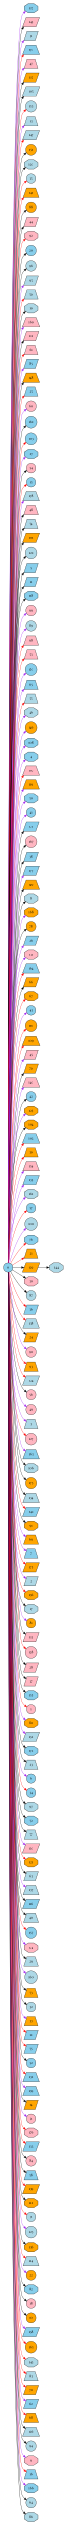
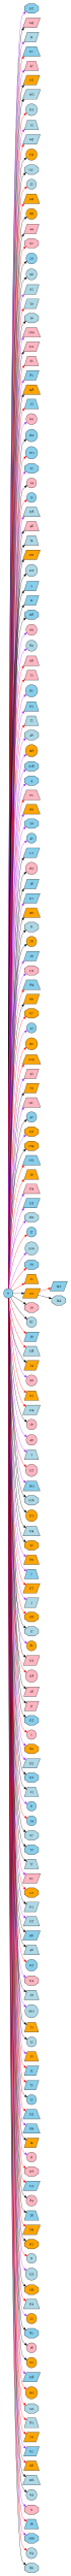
  digraph {
    fontname="Playfair Display"
    rankdir=LR
    node [fillcolor=skyblue fontname="Playfair Display" shape=circle style=filled]
    edge [color=black fontname="Playfair Display"]
    n1 [label="117\n" shape=octagon]
    0
    n3 [fillcolor=lightpink label="145\n" shape=parallelogram]
    n4 [fillcolor=lightblue label="31\n" shape=parallelogram]
    n5 [label="170\n" shape=trapezium]
    n6 [fillcolor=lightpink label="47\n" shape=trapezium]
    n7 [fillcolor=orange label="115\n" shape=parallelogram]
    n8 [fillcolor=lightblue label="105\n" shape=parallelogram]
    n9 [fillcolor=lightblue label="153\n"]
    n10 [fillcolor=lightblue label="13\n" shape=trapezium]
    n11 [fillcolor=lightblue label="147\n" shape=parallelogram]
    n12 [fillcolor=orange label="151\n"]
    n13 [fillcolor=lightblue label="120\n" shape=octagon]
    n14 [fillcolor=lightblue label="35\n"]
    n15 [fillcolor=orange label="141\n" shape=trapezium]
    n16 [fillcolor=orange label="88\n"]
    n17 [fillcolor=lightpink label="44\n" shape=parallelogram]
    n18 [fillcolor=lightpink label="92\n" shape=octagon]
    n19 [label="20\n"]
    n20 [fillcolor=lightblue label="96\n"]
    n21 [fillcolor=lightblue label="95\n" shape=parallelogram]
-   n22 [fillcolor=lightblue label="59\n" shape=trapezium]
+   n22 [fillcolor=lightblue label="59\n" shape=parallelogram]
    n23 [fillcolor=lightblue label="19\n" shape=octagon]
    n24 [fillcolor=lightpink label="169\n" shape=trapezium]
    n25 [fillcolor=lightpink label="111\n" shape=parallelogram]
    n26 [fillcolor=lightpink label="61\n" shape=trapezium]
    n27 [label="85\n" shape=parallelogram]
    n28 [fillcolor=orange label="148\n" shape=trapezium]
    n29 [label="25\n" shape=trapezium]
    n30 [fillcolor=lightpink label="60\n"]
    n31 [label="162\n"]
    n32 [label="103\n"]
    n33 [label="27\n" shape=octagon]
    n34 [fillcolor=lightpink label="54\n"]
    n35 [label="15\n"]
    n36 [fillcolor=lightblue label="178\n" shape=trapezium]
    n37 [fillcolor=lightpink label="48\n" shape=trapezium]
    n38 [fillcolor=lightblue label="74\n" shape=trapezium]
    n39 [fillcolor=orange label="101\n" shape=parallelogram]
    n40 [fillcolor=lightblue label="122\n"]
    n41 [label="5\n" shape=parallelogram]
    n42 [label="11\n" shape=parallelogram]
    n43 [label="118\n" shape=octagon]
    n44 [fillcolor=lightpink label="99\n"]
    n45 [fillcolor=lightblue label="89\n"]
    n46 [fillcolor=lightpink label="98\n" shape=trapezium]
    n47 [fillcolor=lightpink label="53\n" shape=trapezium]
    n48 [label="150\n"]
    n49 [label="65\n" shape=trapezium]
    n50 [fillcolor=lightblue label="55\n" shape=trapezium]
    n51 [fillcolor=lightblue label="46\n" shape=octagon]
    n52 [fillcolor=orange label="146\n"]
    n53 [label="108\n" shape=octagon]
    n54 [label="4\n" shape=octagon]
    n55 [fillcolor=lightpink label="107\n" shape=trapezium]
    n56 [fillcolor=orange label="119\n" shape=trapezium]
    n57 [label="50\n" shape=octagon]
    n58 [label="41\n"]
    n59 [label="171\n" shape=parallelogram]
    n60 [fillcolor=lightpink label="167\n"]
    n61 [label="38\n" shape=parallelogram]
    n62 [label="177\n" shape=parallelogram]
    n63 [fillcolor=orange label="149\n" shape=trapezium]
    n64 [fillcolor=lightblue label="8\n" shape=octagon]
-   n65 [fillcolor=orange label="168\n" shape=octagon]
    n66 [fillcolor=orange label="78\n"]
    n67 [label="26\n" shape=parallelogram]
    n68 [fillcolor=lightpink label="131\n" shape=octagon]
    n69 [label="164\n" shape=trapezium]
    n70 [fillcolor=orange label="66\n" shape=parallelogram]
    n71 [fillcolor=orange label="67\n" shape=octagon]
    n72 [label="43\n"]
    n73 [fillcolor=orange label="110\n"]
    n74 [fillcolor=orange label="109\n" shape=trapezium]
    n75 [fillcolor=lightpink label="45\n" shape=parallelogram]
    n76 [fillcolor=orange label="79\n" shape=parallelogram]
    n77 [fillcolor=lightpink label="140\n" shape=trapezium]
    n78 [label="42\n"]
    n79 [fillcolor=orange label="125\n" shape=octagon]
    n80 [fillcolor=orange label="104\n" shape=octagon]
    n81 [label="102\n" shape=trapezium]
    n82 [fillcolor=orange label="39\n" shape=trapezium]
    n83 [fillcolor=lightpink label="154\n" shape=trapezium]
    n84 [label="135\n" shape=parallelogram]
    n85 [fillcolor=lightblue label="161\n" shape=octagon]
    n86 [label="57\n"]
    n87 [fillcolor=lightblue label="100\n"]
    n88 [label="76\n" shape=octagon]
    n89 [fillcolor=orange label="21\n" shape=trapezium]
    n90 [fillcolor=orange label="129\n" shape=parallelogram]
    n91 [fillcolor=lightpink label="30\n" shape=octagon]
    n92 [fillcolor=lightblue label="87\n"]
    n93 [label="36\n" shape=parallelogram]
    n94 [fillcolor=lightblue label="138\n" shape=trapezium]
    n95 [fillcolor=orange label="24\n" shape=parallelogram]
    n96 [fillcolor=lightpink label="90\n"]
    n97 [fillcolor=orange label="93\n" shape=trapezium]
    n98 [fillcolor=lightblue label="124\n" shape=parallelogram]
    n99 [fillcolor=lightpink label="56\n"]
    n100 [fillcolor=lightpink label="49\n"]
    n101 [fillcolor=lightblue label="3\n" shape=trapezium]
    n102 [fillcolor=lightpink label="127\n"]
    n103 [label="163\n" shape=trapezium]
    n104 [fillcolor=lightblue label="106\n" shape=octagon]
    n105 [fillcolor=orange label="173\n"]
    n106 [fillcolor=lightblue label="134\n" shape=trapezium]
    n107 [label="142\n" shape=parallelogram]
    n108 [fillcolor=orange label="91\n" shape=octagon]
    n109 [fillcolor=orange label="69\n" shape=trapezium]
    n110 [label="7\n" shape=trapezium]
    n111 [fillcolor=orange label="175\n" shape=parallelogram]
    n112 [fillcolor=lightblue label="2\n" shape=parallelogram]
    n113 [fillcolor=orange label="156\n" shape=octagon]
    n114 [fillcolor=lightblue label="17\n" shape=octagon]
    n115 [fillcolor=orange label="81\n"]
    n116 [fillcolor=lightpink label="113\n" shape=parallelogram]
    n117 [fillcolor=lightpink label="128\n"]
    n118 [fillcolor=lightpink label="28\n" shape=parallelogram]
    n119 [fillcolor=lightpink label="37\n" shape=parallelogram]
    n120 [label="155\n" shape=octagon]
    n121 [fillcolor=lightpink label="1\n"]
    n122 [fillcolor=orange label="80\n" shape=octagon]
    n123 [fillcolor=lightblue label="152\n" shape=parallelogram]
    n124 [label="172\n" shape=octagon]
    n125 [fillcolor=lightblue label="23\n" shape=trapezium]
    n126 [label="6\n"]
    n127 [label="34\n"]
    n128 [fillcolor=lightblue label="97\n" shape=octagon]
    n129 [label="72\n" shape=octagon]
    n130 [fillcolor=lightblue label="77\n" shape=trapezium]
    n131 [fillcolor=lightpink label="130\n" shape=parallelogram]
    n132 [fillcolor=orange label="121\n" shape=octagon]
    n133 [fillcolor=lightblue label="63\n" shape=parallelogram]
    n134 [fillcolor=lightblue label="137\n" shape=trapezium]
    n135 [label="116\n" shape=parallelogram]
    n136 [fillcolor=lightblue label="40\n" shape=trapezium]
    n137 [label="157\n"]
    n138 [fillcolor=lightpink label="174\n" shape=octagon]
    n139 [fillcolor=lightblue label="29\n" shape=trapezium]
    n140 [fillcolor=lightblue label="160\n"]
    n141 [fillcolor=orange label="73\n" shape=trapezium]
    n142 [fillcolor=lightblue label="32\n"]
    n143 [fillcolor=orange label="33\n" shape=trapezium]
    n144 [label="12\n" shape=parallelogram]
    n145 [label="75\n" shape=parallelogram]
    n146 [label="52\n"]
    n147 [label="132\n" shape=trapezium]
    n148 [label="159\n" shape=trapezium]
    n149 [fillcolor=orange label="14\n" shape=parallelogram]
    n150 [fillcolor=lightpink label="51\n"]
    n151 [fillcolor=lightpink label="176\n" shape=octagon]
    n152 [label="133\n" shape=parallelogram]
    n153 [fillcolor=lightpink label="84\n"]
    n154 [label="58\n" shape=trapezium]
    n155 [fillcolor=orange label="139\n" shape=parallelogram]
    n156 [fillcolor=orange label="112\n" shape=octagon]
    n157 [fillcolor=lightblue label="71\n"]
    n158 [fillcolor=lightblue label="123\n"]
    n159 [fillcolor=orange label="136\n" shape=octagon]
    n160 [fillcolor=lightblue label="114\n" shape=trapezium]
    n161 [fillcolor=orange label="22\n"]
    n162 [label="82\n" shape=octagon]
    n163 [fillcolor=lightpink label="18\n"]
    n164 [fillcolor=orange label="10\n"]
    n165 [label="158\n" shape=parallelogram]
    n166 [fillcolor=orange label="165\n"]
    n167 [fillcolor=lightblue label="143\n" shape=octagon]
    n168 [fillcolor=lightblue label="83\n" shape=trapezium]
    n169 [fillcolor=orange label="70\n" shape=parallelogram]
    n170 [label="62\n" shape=parallelogram]
    n171 [fillcolor=orange label="68\n" shape=trapezium]
    n172 [fillcolor=lightblue label="126\n" shape=trapezium]
    n173 [fillcolor=lightblue label="94\n"]
    n174 [fillcolor=lightpink label="9\n" shape=octagon]
    n175 [label="16\n" shape=trapezium]
    n176 [label="166\n" shape=octagon]
    n177 [fillcolor=lightblue label="64\n"]
    n178 [fillcolor=lightblue label="86\n" shape=octagon]
    n179 [fillcolor=lightblue label="144\n" shape=octagon]
    0 -> n1 [color=purple]
    0 -> n3
    0 -> n4 [color=purple]
    0 -> n5 [color=red]
    0 -> n6 [color=purple]
    0 -> n7
    0 -> n8
    0 -> n9 [color=red]
    0 -> n10 [color=purple]
    0 -> n11 [color=red]
    0 -> n12
    0 -> n13
    0 -> n14 [color=red]
    0 -> n15 [color=red]
    0 -> n16
    0 -> n17
    0 -> n18 [color=red]
    0 -> n19
    0 -> n20
    0 -> n21 [color=purple]
    0 -> n22 [color=red]
    0 -> n23
    0 -> n24 [color=purple]
    0 -> n25
    0 -> n26 [color=red]
    0 -> n27 [color=purple]
    0 -> n28
    0 -> n29 [color=red]
    0 -> n30 [color=purple]
    0 -> n31
    0 -> n32 [color=red]
    0 -> n33 [color=purple]
    0 -> n34
    0 -> n35 [color=red]
    0 -> n36 [color=purple]
    0 -> n37
    0 -> n38
    0 -> n39
    0 -> n40
    0 -> n41
    0 -> n42
    0 -> n43
    0 -> n44 [color=purple]
    0 -> n45 [color=purple]
    0 -> n46 [color=red]
    0 -> n47 [color=red]
    0 -> n48 [color=purple]
    0 -> n49 [color=purple]
    0 -> n50 [color=red]
    0 -> n51 [color=purple]
    0 -> n52 [color=purple]
    0 -> n53 [color=purple]
    0 -> n54 [color=purple]
    0 -> n55 [color=red]
    0 -> n56 [color=purple]
    0 -> n57 [color=purple]
    0 -> n58 [color=purple]
    0 -> n59
    0 -> n60
    0 -> n61
    0 -> n62 [color=purple]
    0 -> n63
    0 -> n64
-   0 -> n65 [color=purple]
    0 -> n66
    0 -> n67 [color=purple]
    0 -> n68 [color=purple]
    0 -> n69 [color=red]
    0 -> n70
    0 -> n71 [color=red]
    0 -> n72 [color=purple]
    0 -> n73 [color=red]
    0 -> n74 [color=red]
    0 -> n75 [color=purple]
    0 -> n76
    0 -> n77 [color=purple]
    0 -> n78
    0 -> n79 [color=purple]
    0 -> n80
    0 -> n81 [color=red]
    0 -> n82 [color=red]
    0 -> n83 [color=purple]
    0 -> n84 [color=purple]
    0 -> n85 [color=purple]
    0 -> n86 [color=red]
    0 -> n87 [color=purple]
    0 -> n88 [color=red]
    0 -> n89 [color=red]
    0 -> n90
    0 -> n91
    0 -> n92
    0 -> n93 [color=red]
    0 -> n94 [color=red]
    0 -> n95
    0 -> n96 [color=purple]
    0 -> n97 [color=red]
    0 -> n98 [color=red]
    0 -> n99
    0 -> n100 [color=purple]
    0 -> n101 [color=purple]
    0 -> n102 [color=red]
    0 -> n103 [color=purple]
    0 -> n104
    0 -> n105
    0 -> n106
-   0 -> n107 [color=red]
+   n90 -> n107 [color=red]
    0 -> n108
    0 -> n109 [color=purple]
    0 -> n110 [color=purple]
    0 -> n111 [color=red]
    0 -> n112 [color=purple]
    0 -> n113 [color=red]
    0 -> n114
    0 -> n115 [color=purple]
    0 -> n116
    0 -> n117 [color=red]
    0 -> n118
    0 -> n119
    0 -> n120
    0 -> n121 [color=red]
    0 -> n122 [color=purple]
    0 -> n123 [color=purple]
    0 -> n124
    0 -> n125
    0 -> n126 [color=purple]
    0 -> n127 [color=red]
    0 -> n128
    0 -> n129
    0 -> n130
    0 -> n131 [color=purple]
    0 -> n132 [color=red]
    0 -> n133
    0 -> n134 [color=purple]
    0 -> n135
    0 -> n136
    0 -> n137 [color=red]
    0 -> n138 [color=purple]
    0 -> n139
    0 -> n140 [color=purple]
    0 -> n141
    0 -> n142
    0 -> n143 [color=purple]
    0 -> n144 [color=red]
    0 -> n145 [color=red]
    0 -> n146
    0 -> n147 [color=red]
    0 -> n148 [color=purple]
    0 -> n149
    0 -> n150 [color=purple]
    0 -> n151 [color=red]
    0 -> n152 [color=red]
    0 -> n153
    0 -> n154
    0 -> n155 [color=red]
    0 -> n156
    0 -> n157 [color=red]
    0 -> n158 [color=purple]
    0 -> n159
    0 -> n160 [color=red]
    0 -> n161 [color=purple]
    0 -> n162
    0 -> n163
    0 -> n164
    0 -> n165 [color=purple]
    0 -> n166 [color=red]
    0 -> n167 [color=red]
    0 -> n168 [color=red]
    0 -> n169 [color=red]
    0 -> n170 [color=purple]
    0 -> n171 [color=red]
    0 -> n172
    0 -> n173
    0 -> n174 [color=purple]
    0 -> n175 [color=red]
    0 -> n176 [color=purple]
-   0 -> n177
+   0 -> n177 [color=red]
    0 -> n178
    n90 -> n179
  }
